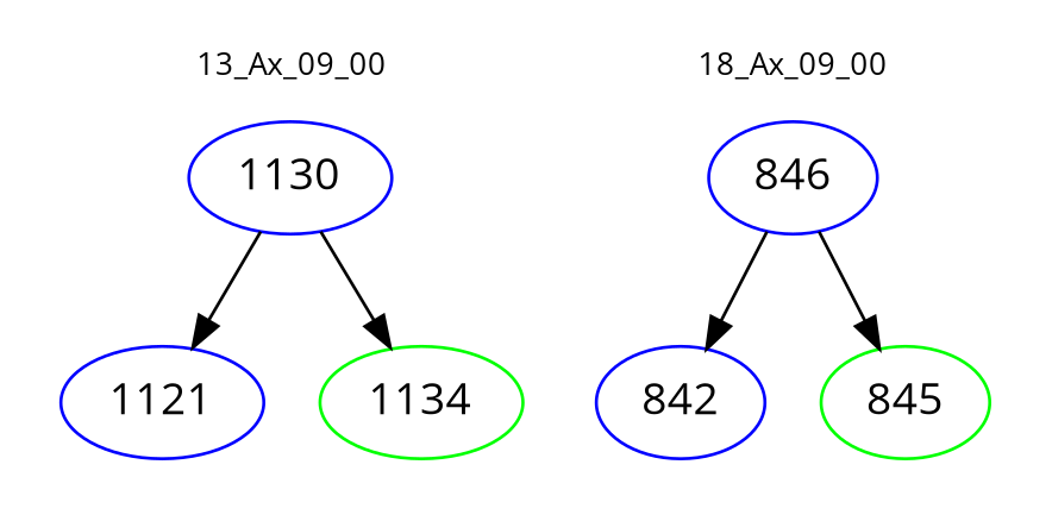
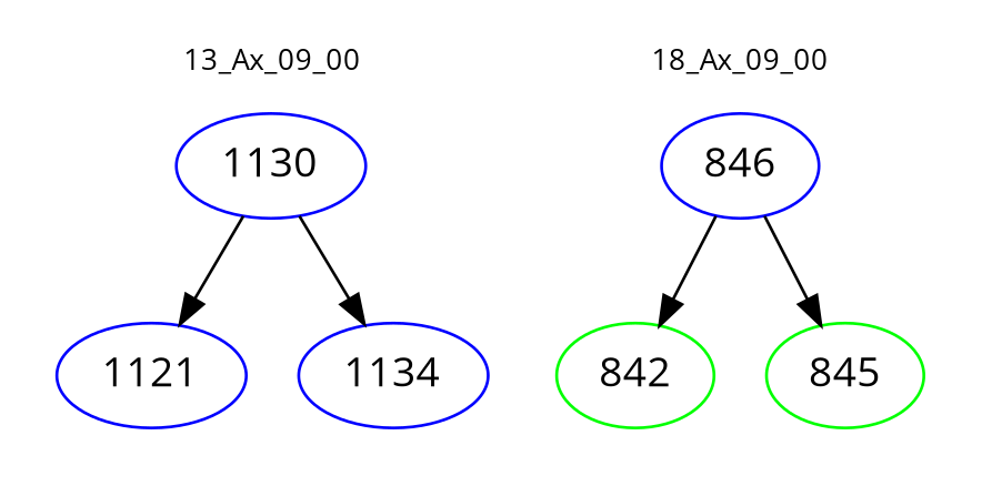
  digraph {
    fontname="Open Sans"
    node [color=blue fontname="Open Sans"]
    edge [color=black fontname="Open Sans"]
    n1 [label=1130]
    n2 [label=1121]
-   n3 [color=green label=1134]
+   n3 [label=1134]
    n4 [label=846]
-   n5 [label=842]
+   n5 [color=green label=842]
    n6 [color=green label=845]
    subgraph cluster_1 {
      color=white
      fontsize=10
      label="13_Ax_09_00"
      n1
      n2
      n3
    }
    subgraph cluster_2 {
      color=white
      fontsize=10
      label="18_Ax_09_00"
      n4
      n5
      n6
    }
    n1 -> n2
    n1 -> n3
    n4 -> n5
    n4 -> n6
  }
